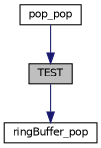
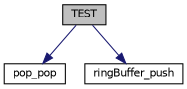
  digraph {
    rankdir=TB
    node [color=black fillcolor=white fontname=Helvetica fontsize=10 shape=record style=filled]
    edge [color=midnightblue fontname=Helvetica fontsize=10 labelfontname=Helvetica labelfontsize=10 style=solid]
    n1 [fillcolor=grey75 fontcolor=black height=0.2 label=TEST width=0.4]
    n2 [height=0.2 label=pop_pop width=0.4]
-   n3 [height=0.2 label=ringBuffer_pop width=0.4]
-   n2 -> n1
+   n3 [height=0.2 label=ringBuffer_push width=0.4]
+   n1 -> n2
    n1 -> n3
  }
